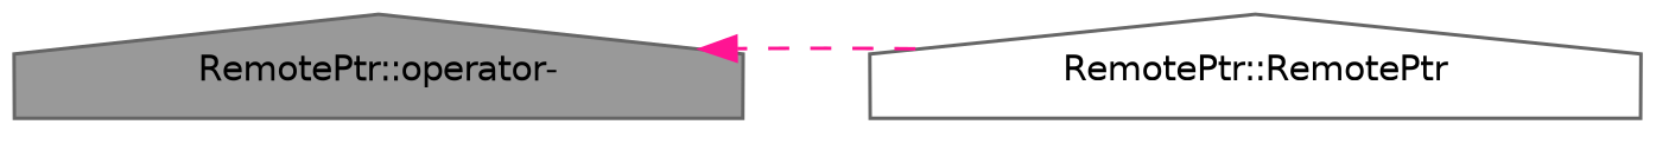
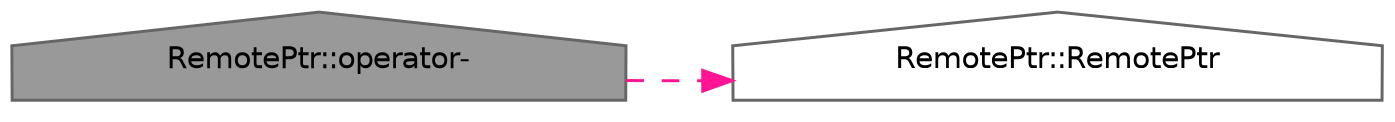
  digraph {
    rankdir=LR
    node [fontname=Helvetica fontsize=10 shape=house style=filled]
    n1 [color=gray40 fillcolor=grey60 fontcolor=black height=0.2 label="RemotePtr::operator-" width=0.4]
    n2 [color=grey40 fillcolor=white height=0.2 label="RemotePtr::RemotePtr" width=0.4]
-   n2 -> n1 [color=deeppink fontname=Helvetica fontsize=10 labelfontname=Helvetica labelfontsize=10 style=dashed]
+   n1 -> n2 [color=deeppink fontname=Helvetica fontsize=10 labelfontname=Helvetica labelfontsize=10 style=dashed]
  }
